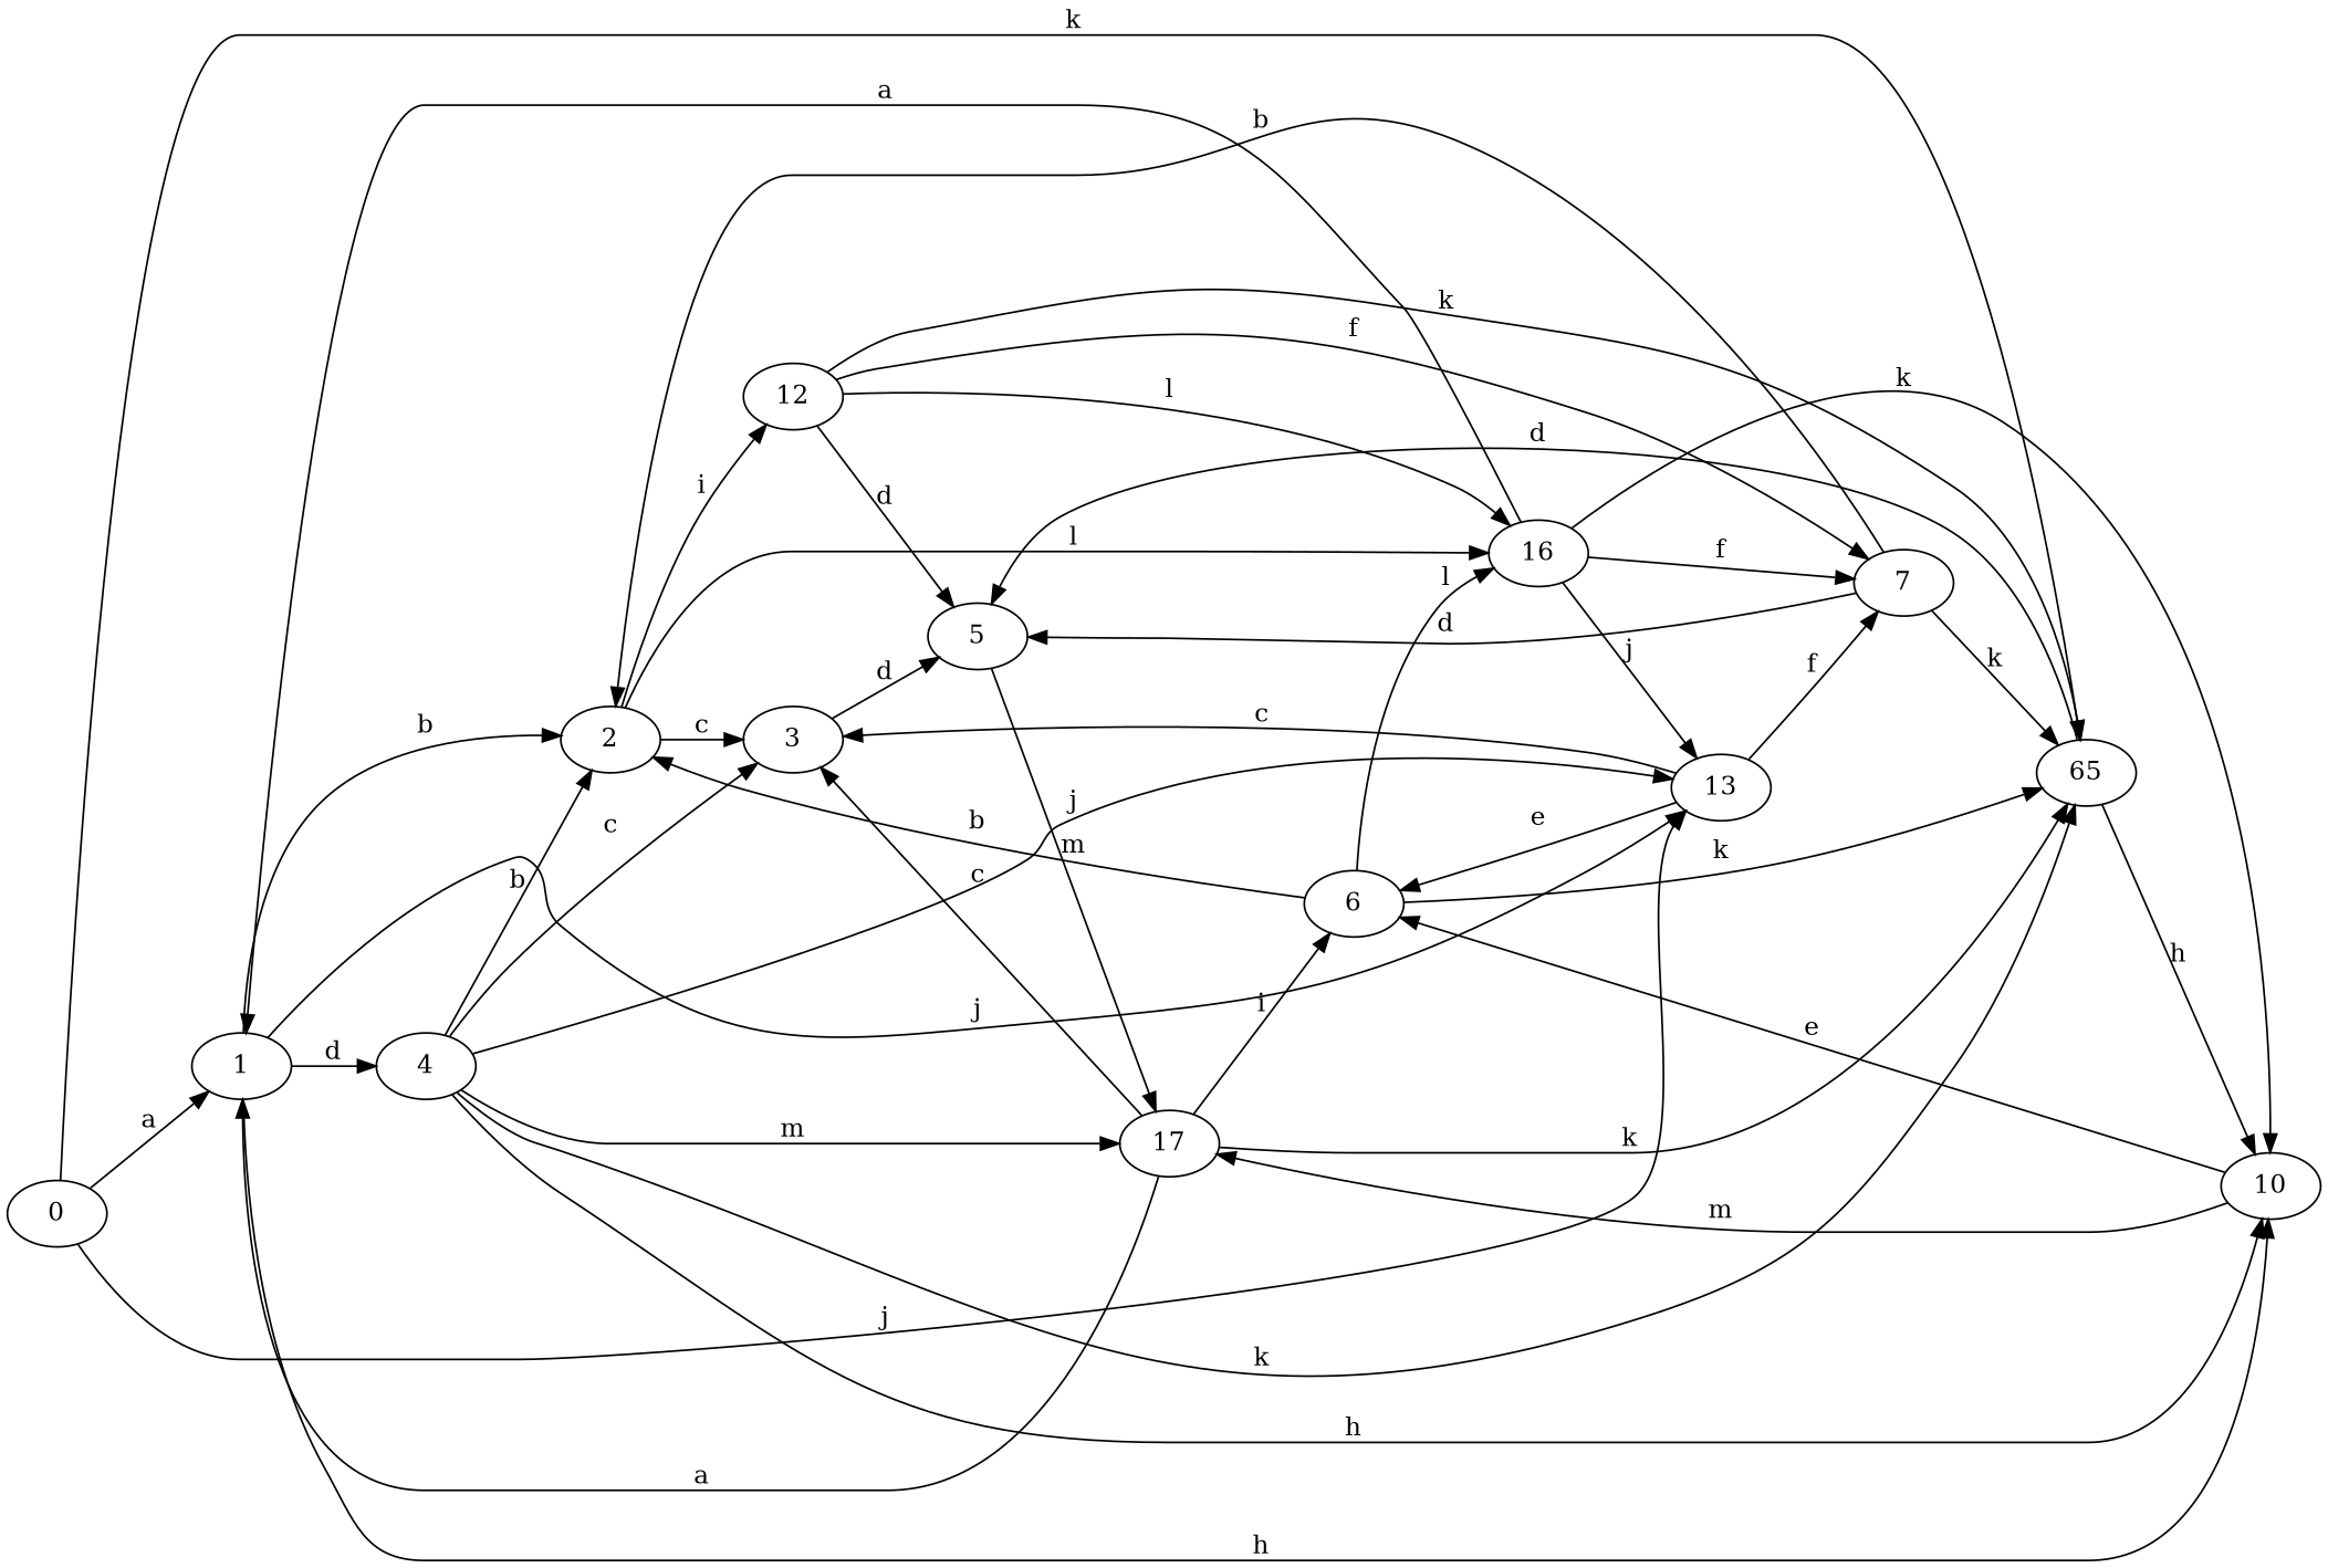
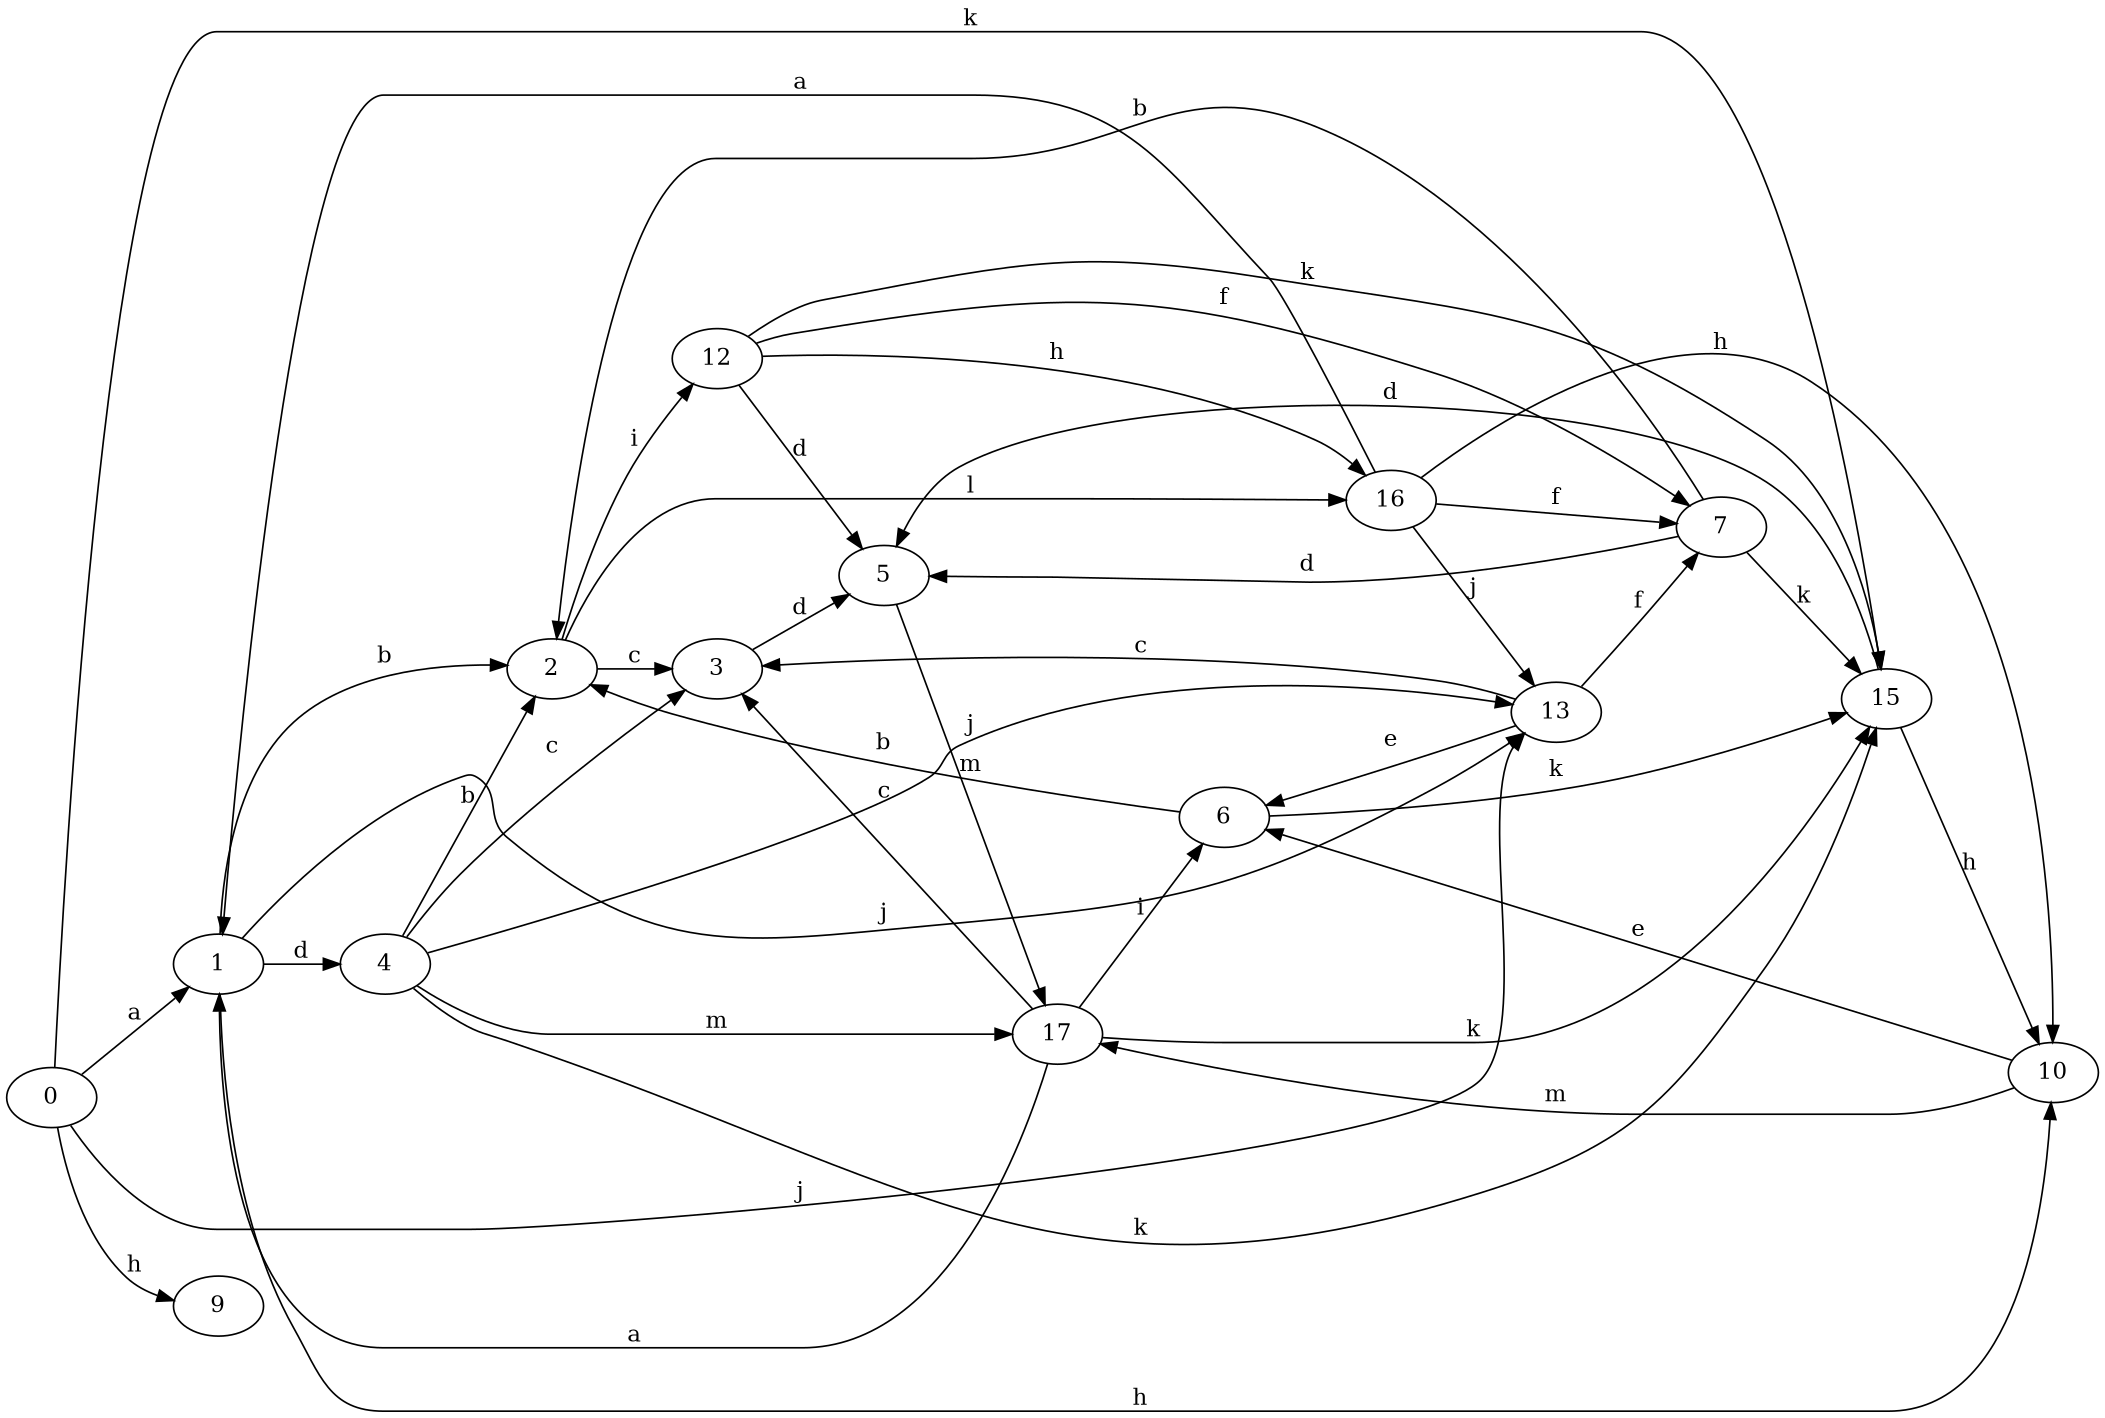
  strict digraph {
    rankdir=LR
    1
    2
    4
    10
    13
    3
    12
    16
-   15 [label=65]
+   15
    17
    6
    7
    5
    0
+   9
    1 -> 2 [label=b]
    1 -> 4 [label=d]
    1 -> 10 [label=h]
    1 -> 13 [label=j]
    2 -> 3 [label=c]
    2 -> 12 [label=i]
    2 -> 16 [label=l]
    4 -> 2 [label=b]
-   4 -> 10 [label=h]
    4 -> 13 [label=j]
    4 -> 3 [label=c]
    4 -> 15 [label=k]
    4 -> 17 [label=m]
    10 -> 17 [label=m]
    10 -> 6 [label=e]
    13 -> 3 [label=c]
    13 -> 6 [label=e]
    13 -> 7 [label=f]
    3 -> 5 [label=d]
-   12 -> 16 [label=l]
+   12 -> 16 [label=h]
    12 -> 15 [label=k]
    12 -> 7 [label=f]
    12 -> 5 [label=d]
    16 -> 1 [label=a]
-   16 -> 10 [label=k]
+   16 -> 10 [label=h]
    16 -> 13 [label=j]
    16 -> 7 [label=f]
    15 -> 10 [label=h]
    15 -> 5 [label=d]
    17 -> 1 [label=a]
    17 -> 3 [label=c]
    17 -> 15 [label=k]
    17 -> 6 [label=i]
    6 -> 2 [label=b]
-   6 -> 16 [label=l]
    6 -> 15 [label=k]
    7 -> 2 [label=b]
    7 -> 15 [label=k]
    7 -> 5 [label=d]
    5 -> 17 [label=m]
    0 -> 1 [label=a]
    0 -> 13 [label=j]
    0 -> 15 [label=k]
+   0 -> 9 [label=h]
  }
